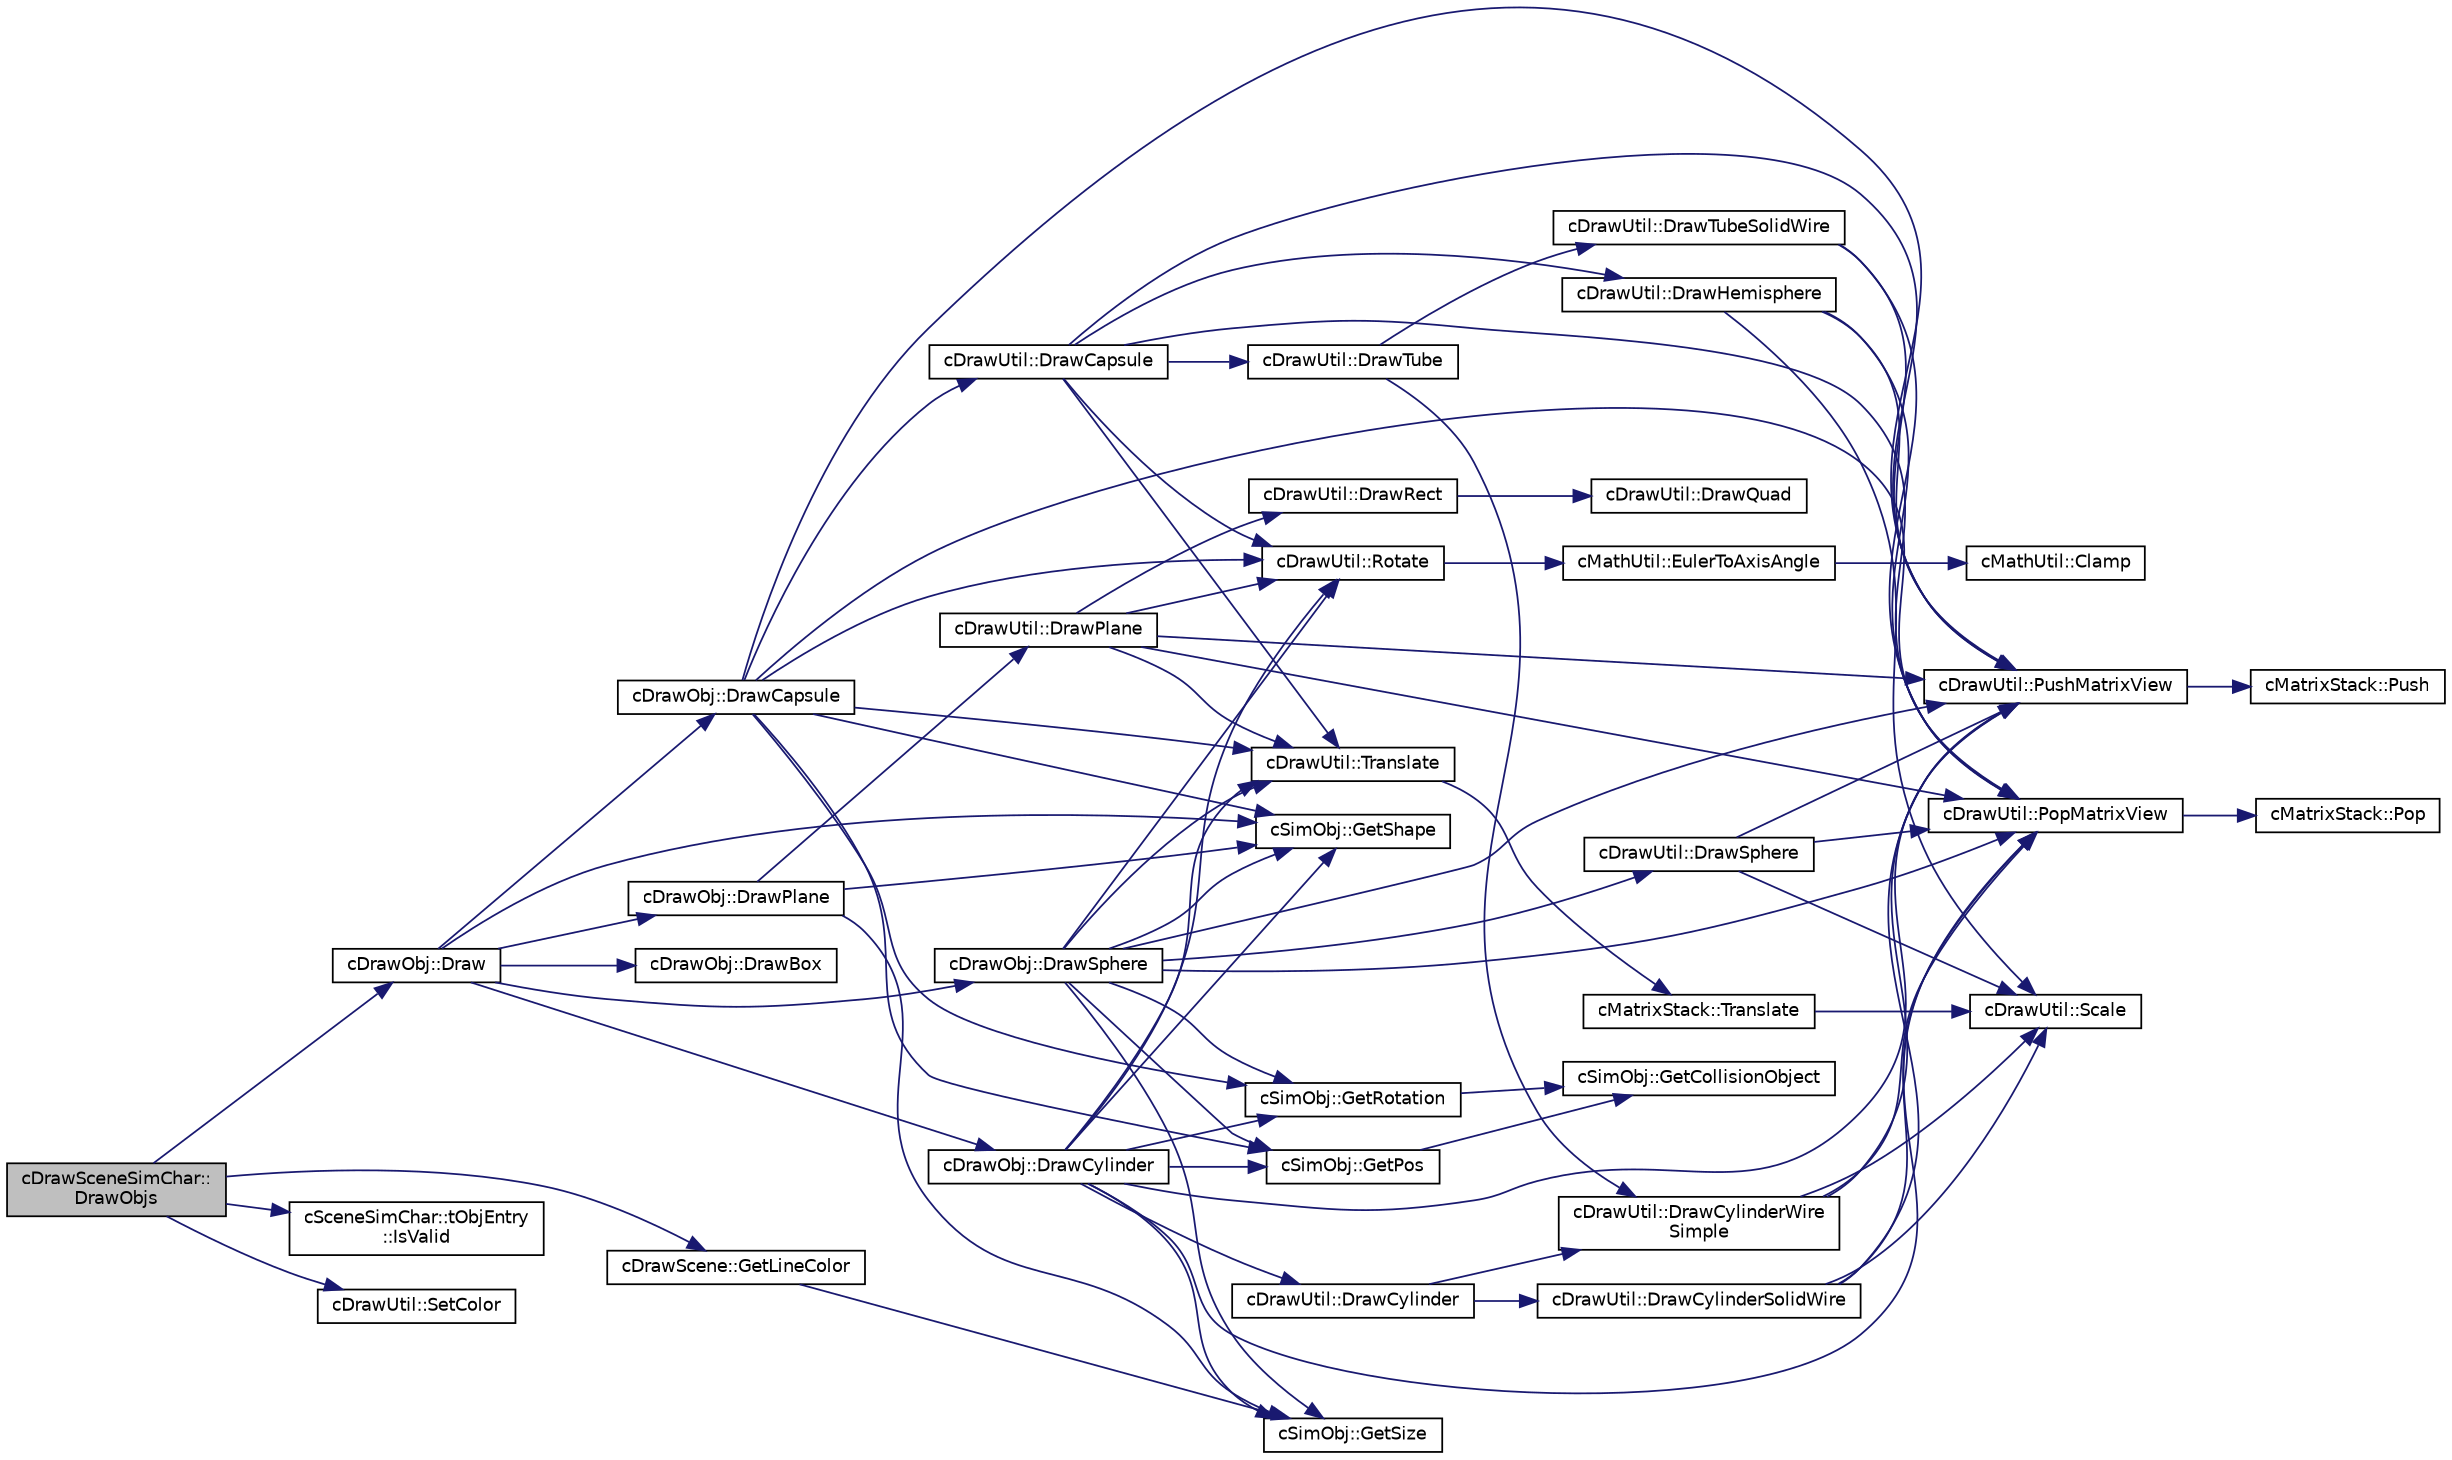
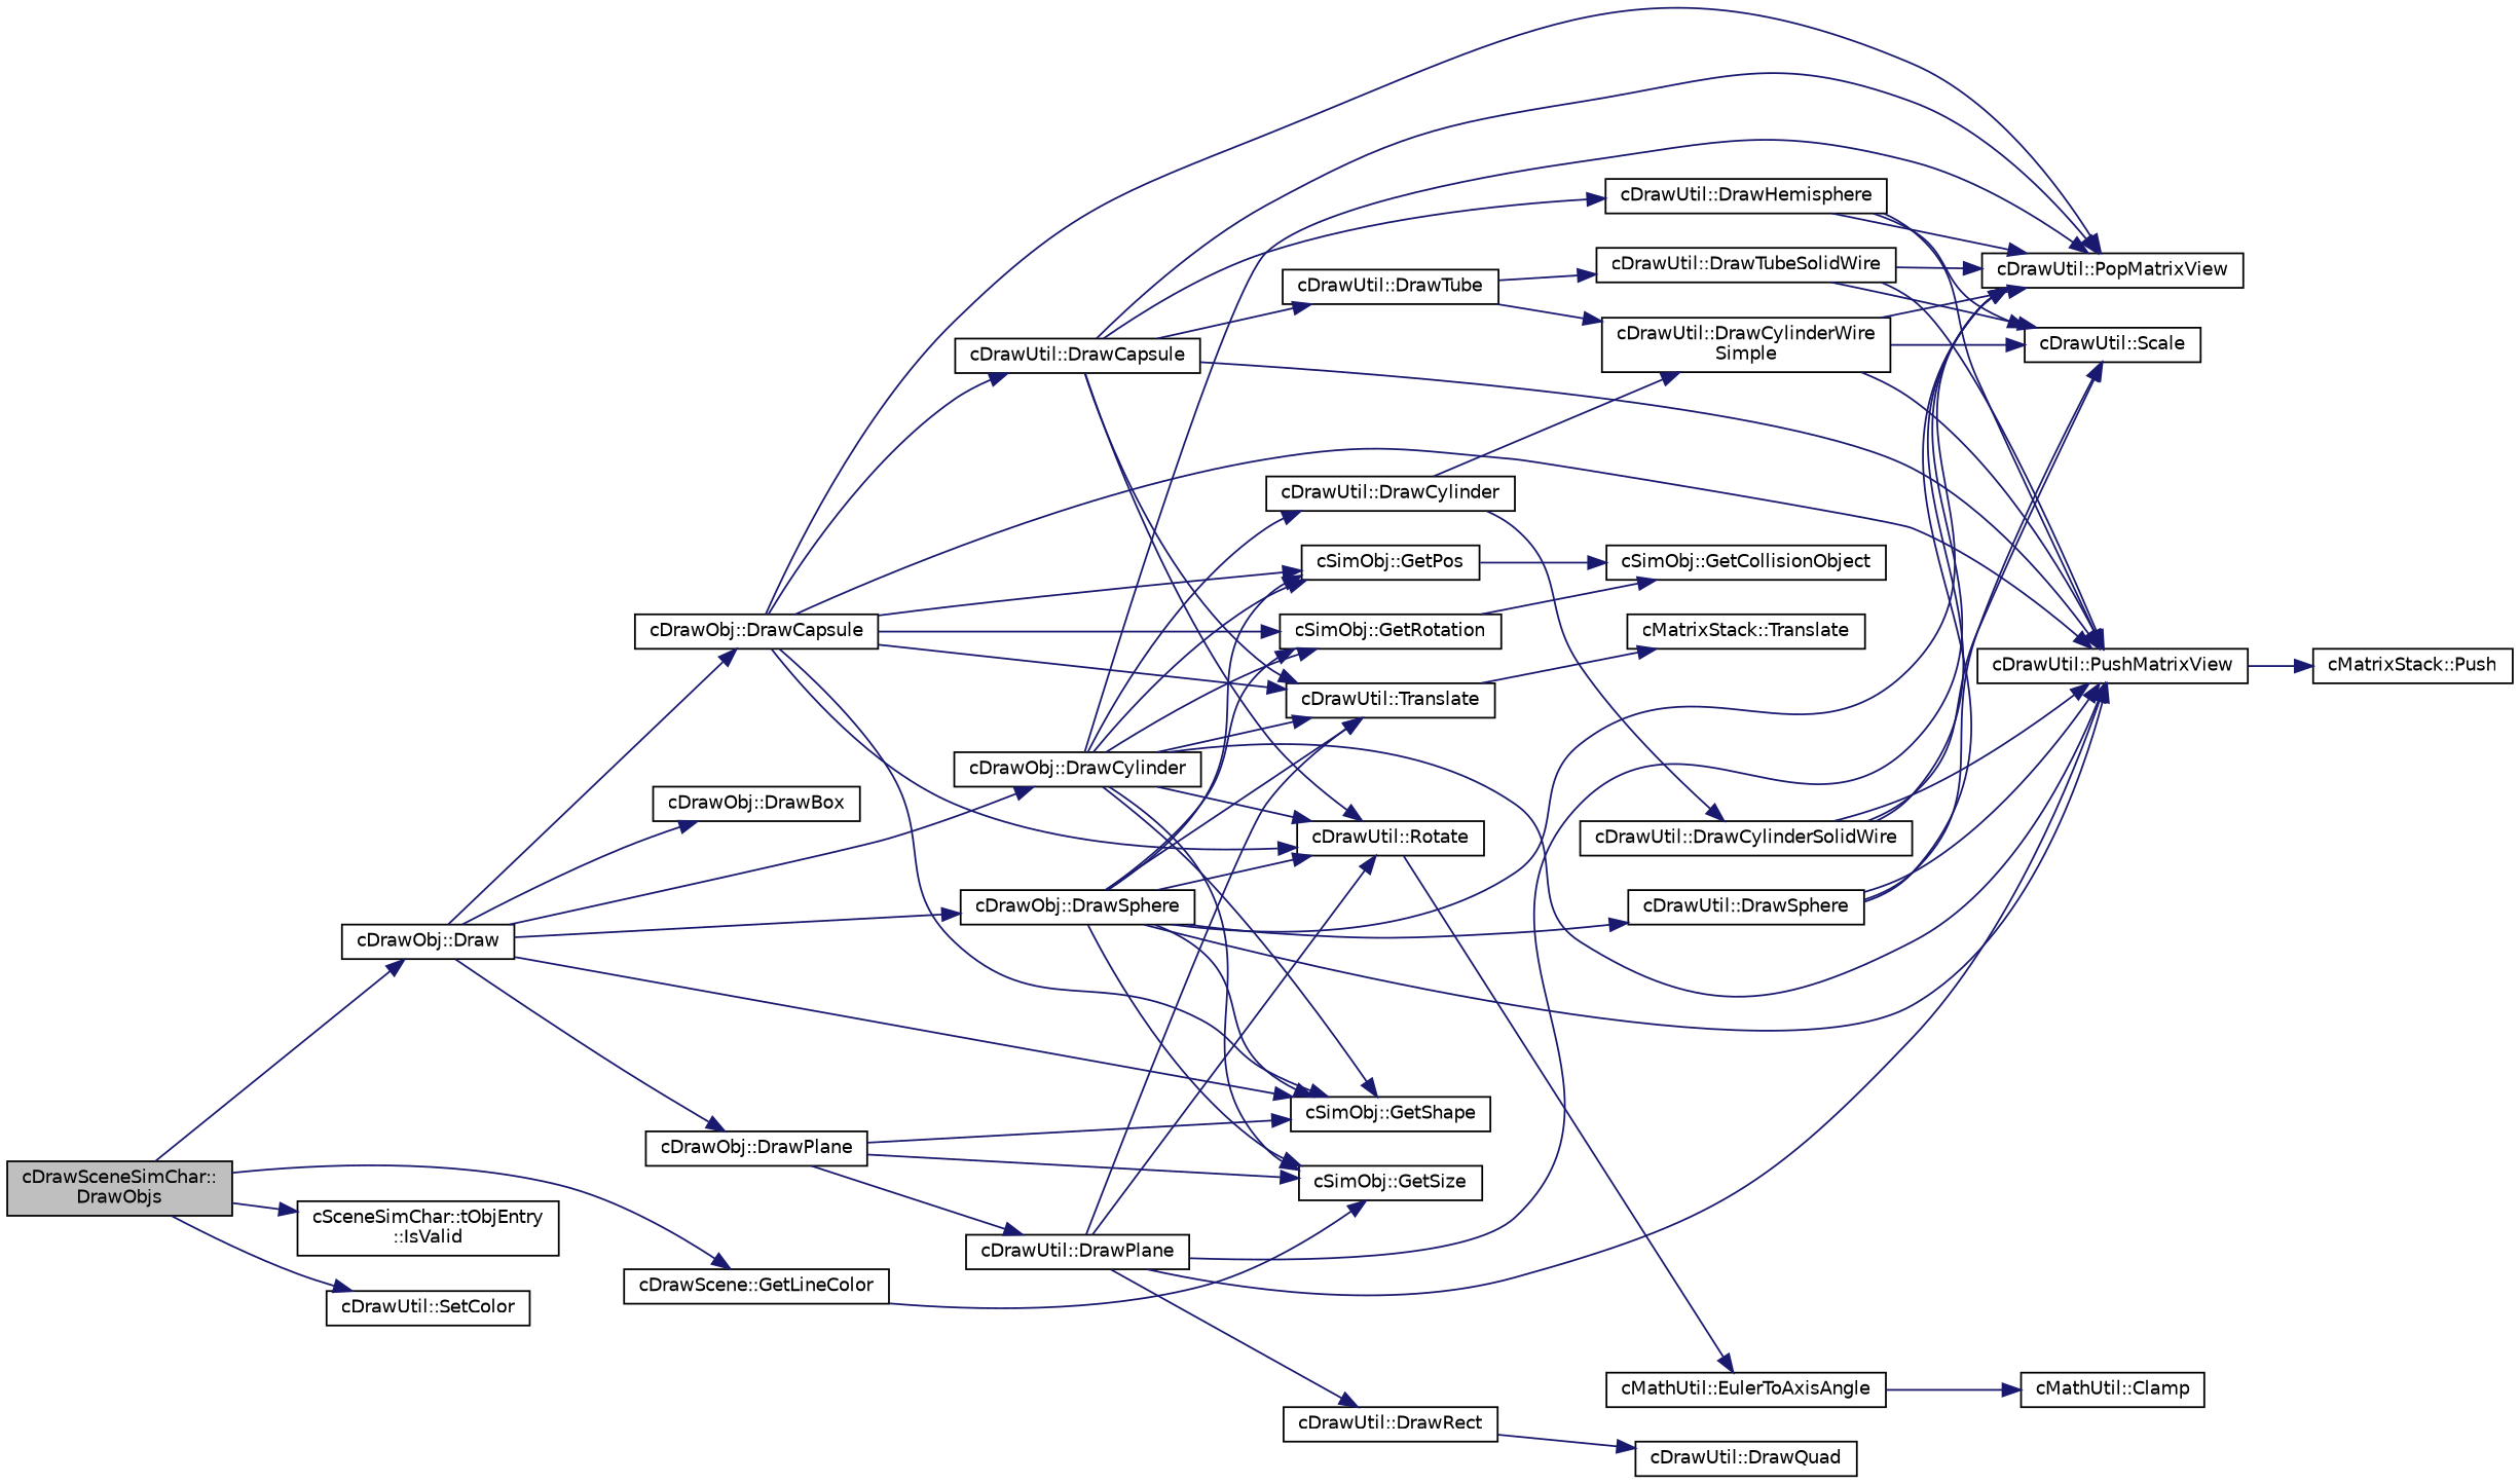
  digraph {
    rankdir=LR
    node [color=black fillcolor=white fontname=Helvetica fontsize=10 shape=record style=filled]
    edge [color=midnightblue fontname=Helvetica fontsize=10 labelfontname=Helvetica labelfontsize=10 style=solid]
    n1 [fillcolor=grey75 fontcolor=black height=0.2 label="cDrawSceneSimChar::\lDrawObjs" width=0.4]
    n2 [height=0.2 label="cDrawObj::Draw" width=0.4]
    n3 [height=0.2 label="cDrawScene::GetLineColor" width=0.4]
    n4 [height=0.2 label="cSceneSimChar::tObjEntry\l::IsValid" width=0.4]
    n5 [height=0.2 label="cDrawUtil::SetColor" width=0.4]
    n6 [height=0.2 label="cDrawObj::DrawBox" width=0.4]
    n7 [height=0.2 label="cDrawObj::DrawCapsule" width=0.4]
    n8 [height=0.2 label="cSimObj::GetShape" width=0.4]
    n9 [height=0.2 label="cDrawObj::DrawCylinder" width=0.4]
    n10 [height=0.2 label="cDrawObj::DrawPlane" width=0.4]
    n11 [height=0.2 label="cDrawObj::DrawSphere" width=0.4]
    n12 [height=0.2 label="cSimObj::GetSize" width=0.4]
    n13 [height=0.2 label="cDrawUtil::DrawCapsule" width=0.4]
    n14 [height=0.2 label="cDrawUtil::PopMatrixView" width=0.4]
    n15 [height=0.2 label="cDrawUtil::PushMatrixView" width=0.4]
    n16 [height=0.2 label="cDrawUtil::Rotate" width=0.4]
    n17 [height=0.2 label="cDrawUtil::Translate" width=0.4]
    n18 [height=0.2 label="cSimObj::GetPos" width=0.4]
    n19 [height=0.2 label="cSimObj::GetRotation" width=0.4]
    n20 [height=0.2 label="cDrawUtil::DrawCylinder" width=0.4]
    n21 [height=0.2 label="cDrawUtil::DrawPlane" width=0.4]
    n22 [height=0.2 label="cDrawUtil::DrawSphere" width=0.4]
    n23 [height=0.2 label="cDrawUtil::DrawHemisphere" width=0.4]
    n24 [height=0.2 label="cDrawUtil::DrawTube" width=0.4]
-   n25 [height=0.2 label="cMatrixStack::Pop" width=0.4]
    n26 [height=0.2 label="cMatrixStack::Push" width=0.4]
    n27 [height=0.2 label="cMathUtil::EulerToAxisAngle" width=0.4]
    n28 [height=0.2 label="cMatrixStack::Translate" width=0.4]
    n29 [height=0.2 label="cSimObj::GetCollisionObject" width=0.4]
    n30 [height=0.2 label="cDrawUtil::Scale" width=0.4]
    n31 [height=0.2 label="cDrawUtil::DrawCylinderWire\lSimple" width=0.4]
    n32 [height=0.2 label="cDrawUtil::DrawTubeSolidWire" width=0.4]
    n33 [height=0.2 label="cMathUtil::Clamp" width=0.4]
    n34 [height=0.2 label="cDrawUtil::DrawCylinderSolidWire" width=0.4]
    n35 [height=0.2 label="cDrawUtil::DrawRect" width=0.4]
    n36 [height=0.2 label="cDrawUtil::DrawQuad" width=0.4]
    n1 -> n2
    n1 -> n3
    n1 -> n4
    n1 -> n5
    n2 -> n6
    n2 -> n7
    n2 -> n8
    n2 -> n9
    n2 -> n10
    n2 -> n11
    n3 -> n12
    n7 -> n8
    n7 -> n13
    n7 -> n14
    n7 -> n15
    n7 -> n16
    n7 -> n17
    n7 -> n18
    n7 -> n19
    n9 -> n8
    n9 -> n12
    n9 -> n14
    n9 -> n15
    n9 -> n16
    n9 -> n17
    n9 -> n18
    n9 -> n19
    n9 -> n20
    n10 -> n8
    n10 -> n12
    n10 -> n21
    n11 -> n8
    n11 -> n12
    n11 -> n14
    n11 -> n15
    n11 -> n16
    n11 -> n17
    n11 -> n18
    n11 -> n19
    n11 -> n22
    n13 -> n14
    n13 -> n15
    n13 -> n16
    n13 -> n17
    n13 -> n23
    n13 -> n24
-   n14 -> n25
    n15 -> n26
    n16 -> n27
    n17 -> n28
    n18 -> n29
    n19 -> n29
    n20 -> n31
    n20 -> n34
    n21 -> n14
    n21 -> n15
    n21 -> n16
    n21 -> n17
    n21 -> n35
    n22 -> n14
    n22 -> n15
    n22 -> n30
    n23 -> n14
    n23 -> n15
    n23 -> n30
    n24 -> n31
    n24 -> n32
    n27 -> n33
    n31 -> n14
    n31 -> n15
    n31 -> n30
    n32 -> n14
    n32 -> n15
-   n28 -> n30
+   n32 -> n30
    n34 -> n14
    n34 -> n15
    n34 -> n30
    n35 -> n36
  }
